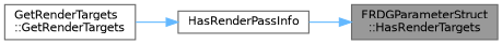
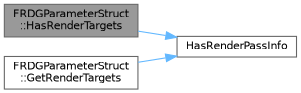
  digraph {
    rankdir=RL
    node [color=grey40 fillcolor=white fontname=Helvetica fontsize=10 shape=box style=filled]
    edge [color=steelblue1 dir=back fontname=Helvetica fontsize=10 labelfontname=Helvetica labelfontsize=10 style=solid]
    n1 [color=gray40 fillcolor=grey60 fontcolor=black height=0.2 label="FRDGParameterStruct\l::HasRenderTargets" width=0.4]
    n2 [height=0.2 label=HasRenderPassInfo width=0.4]
-   n3 [height=0.2 label="GetRenderTargets\l::GetRenderTargets" width=0.4]
-   n1 -> n2
+   n3 [height=0.2 label="FRDGParameterStruct\l::GetRenderTargets" width=0.4]
+   n2 -> n1
    n2 -> n3
  }
